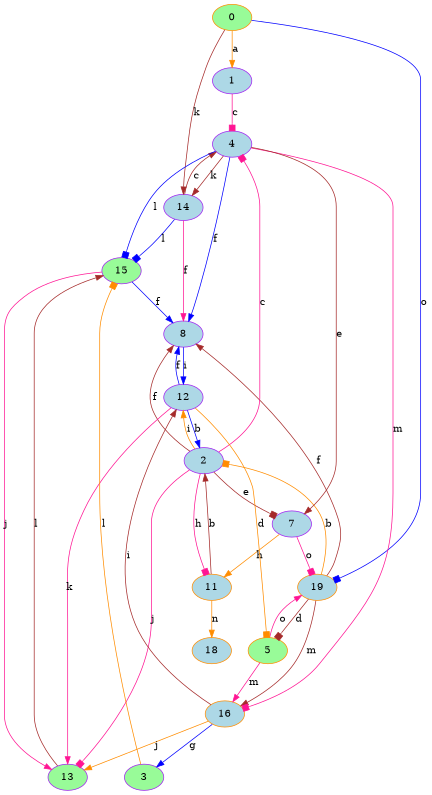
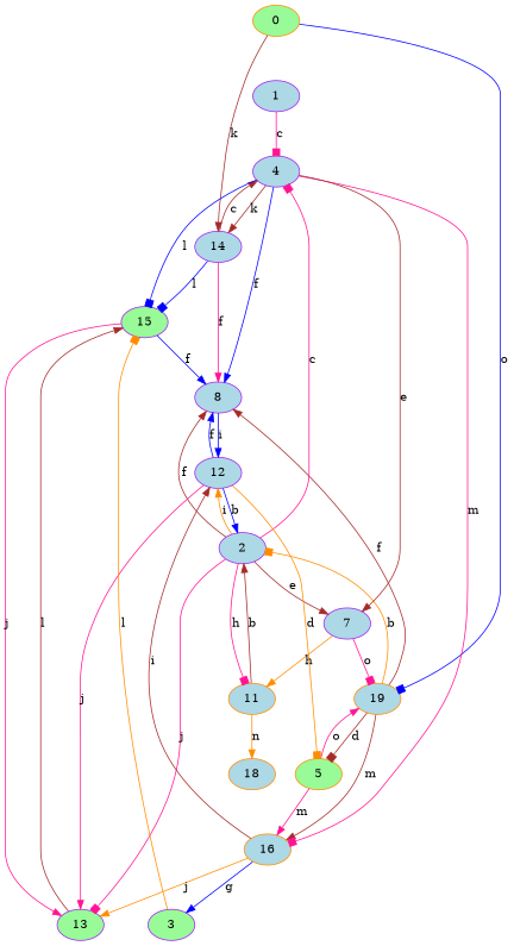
  strict digraph {
    node [color=purple fillcolor=lightblue style=filled]
    edge [arrowhead=normal color=brown]
    0 [color=darkorange fillcolor=palegreen]
    1
    14
    19 [color=darkorange]
    4
    8
    15 [fillcolor=palegreen]
    2
    16 [color=darkorange]
    5 [color=darkorange fillcolor=palegreen]
    7
    11 [color=darkorange]
    12
    13 [fillcolor=palegreen]
    18 [color=darkorange]
    n16 [fillcolor=palegreen label=3]
-   0 -> 1 [color=darkorange label=a]
    0 -> 14 [label=k]
    0 -> 19 [arrowhead=box color=blue label=o]
    1 -> 4 [arrowhead=box color=deeppink label=c]
    14 -> 4 [label=c]
    14 -> 8 [color=deeppink label=f]
    14 -> 15 [arrowhead=box color=blue label=l]
    19 -> 8 [label=f]
    19 -> 2 [arrowhead=box color=darkorange label=b]
    19 -> 16 [label=m]
    19 -> 5 [arrowhead=box label=d]
    4 -> 14 [label=k]
    4 -> 8 [color=blue label=f]
    4 -> 15 [arrowhead=box color=blue label=l]
    4 -> 16 [arrowhead=box color=deeppink label=m]
    4 -> 7 [label=e]
    8 -> 12 [color=blue label=i]
    15 -> 8 [color=blue label=f]
    15 -> 13 [color=deeppink label=j]
    2 -> 4 [arrowhead=box color=deeppink label=c]
    2 -> 8 [label=f]
-   2 -> 7 [arrowhead=box label=e]
+   2 -> 7 [label=e]
    2 -> 11 [arrowhead=box color=deeppink label=h]
    2 -> 12 [color=darkorange label=i]
    2 -> 13 [arrowhead=box color=deeppink label=j]
    16 -> 12 [label=i]
    16 -> 13 [color=darkorange label=j]
    16 -> n16 [color=blue label=g]
    5 -> 19 [color=deeppink label=o]
    5 -> 16 [color=deeppink label=m]
    7 -> 19 [arrowhead=box color=deeppink label=o]
    7 -> 11 [color=darkorange label=h]
    11 -> 2 [label=b]
    11 -> 18 [color=darkorange label=n]
    12 -> 8 [color=blue label=f]
    12 -> 2 [color=blue label=b]
    12 -> 5 [arrowhead=box color=darkorange label=d]
-   12 -> 13 [color=deeppink label=k]
+   12 -> 13 [color=deeppink label=j]
    13 -> 15 [label=l]
    n16 -> 15 [arrowhead=box color=darkorange label=l]
  }
